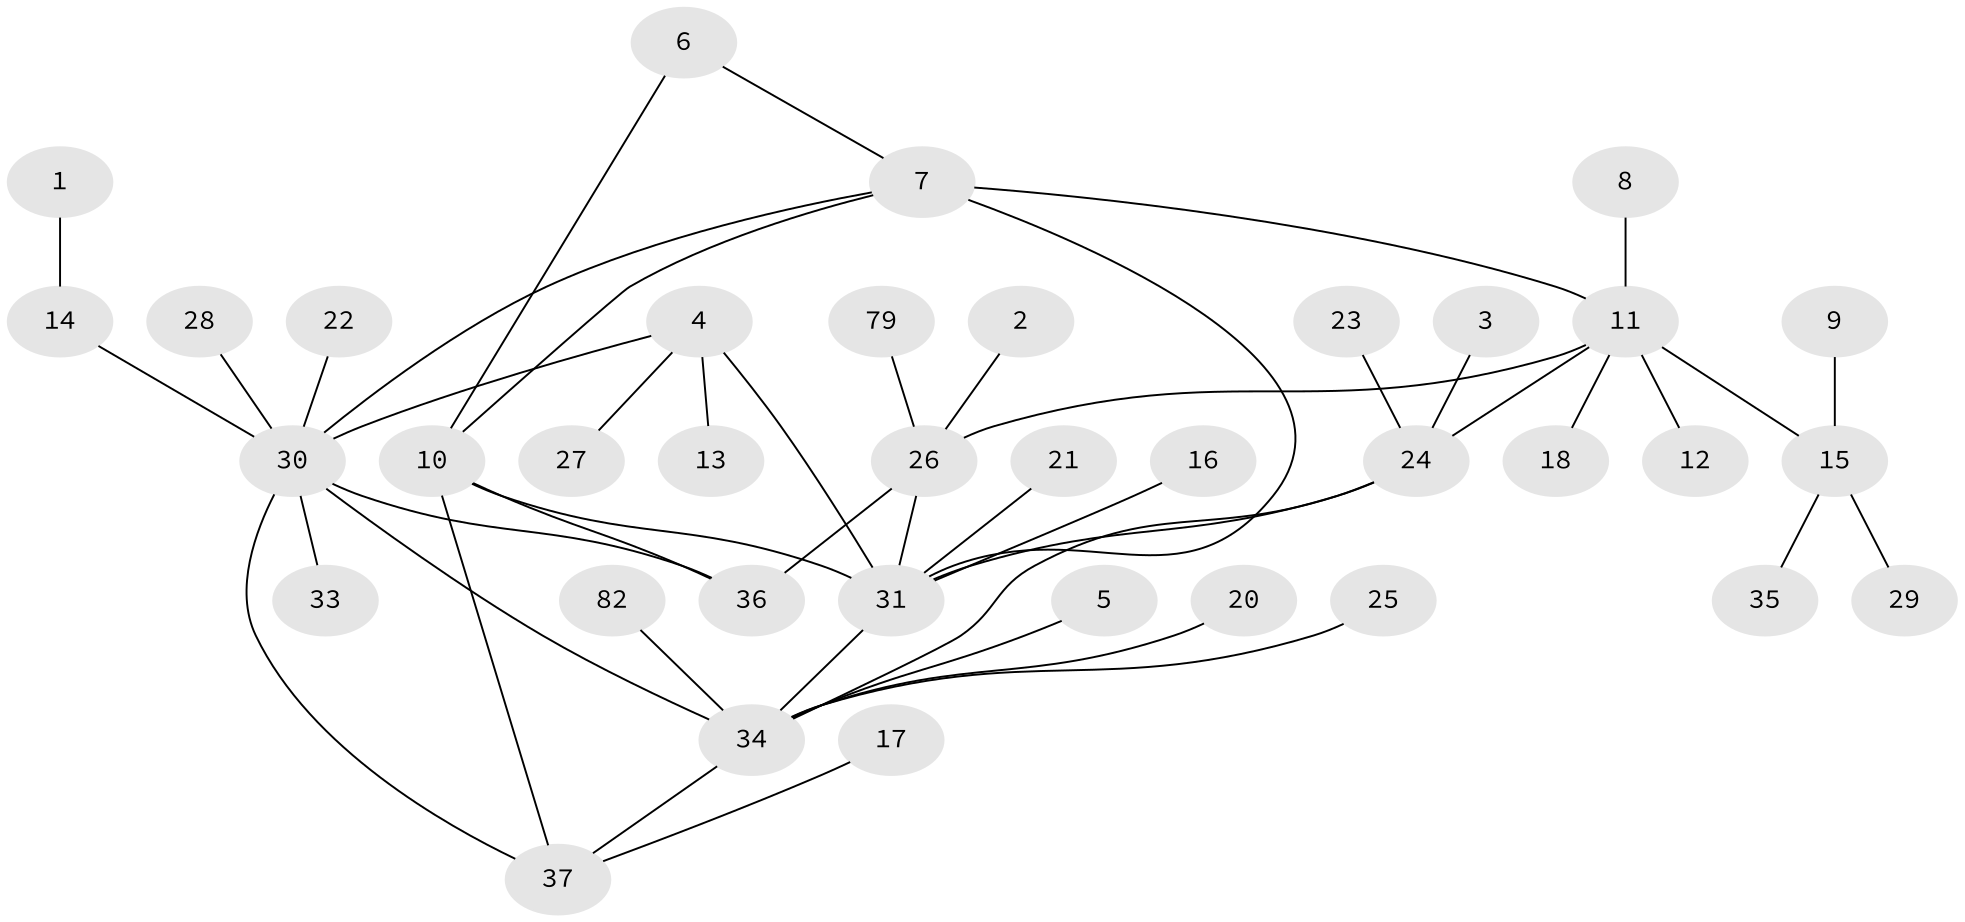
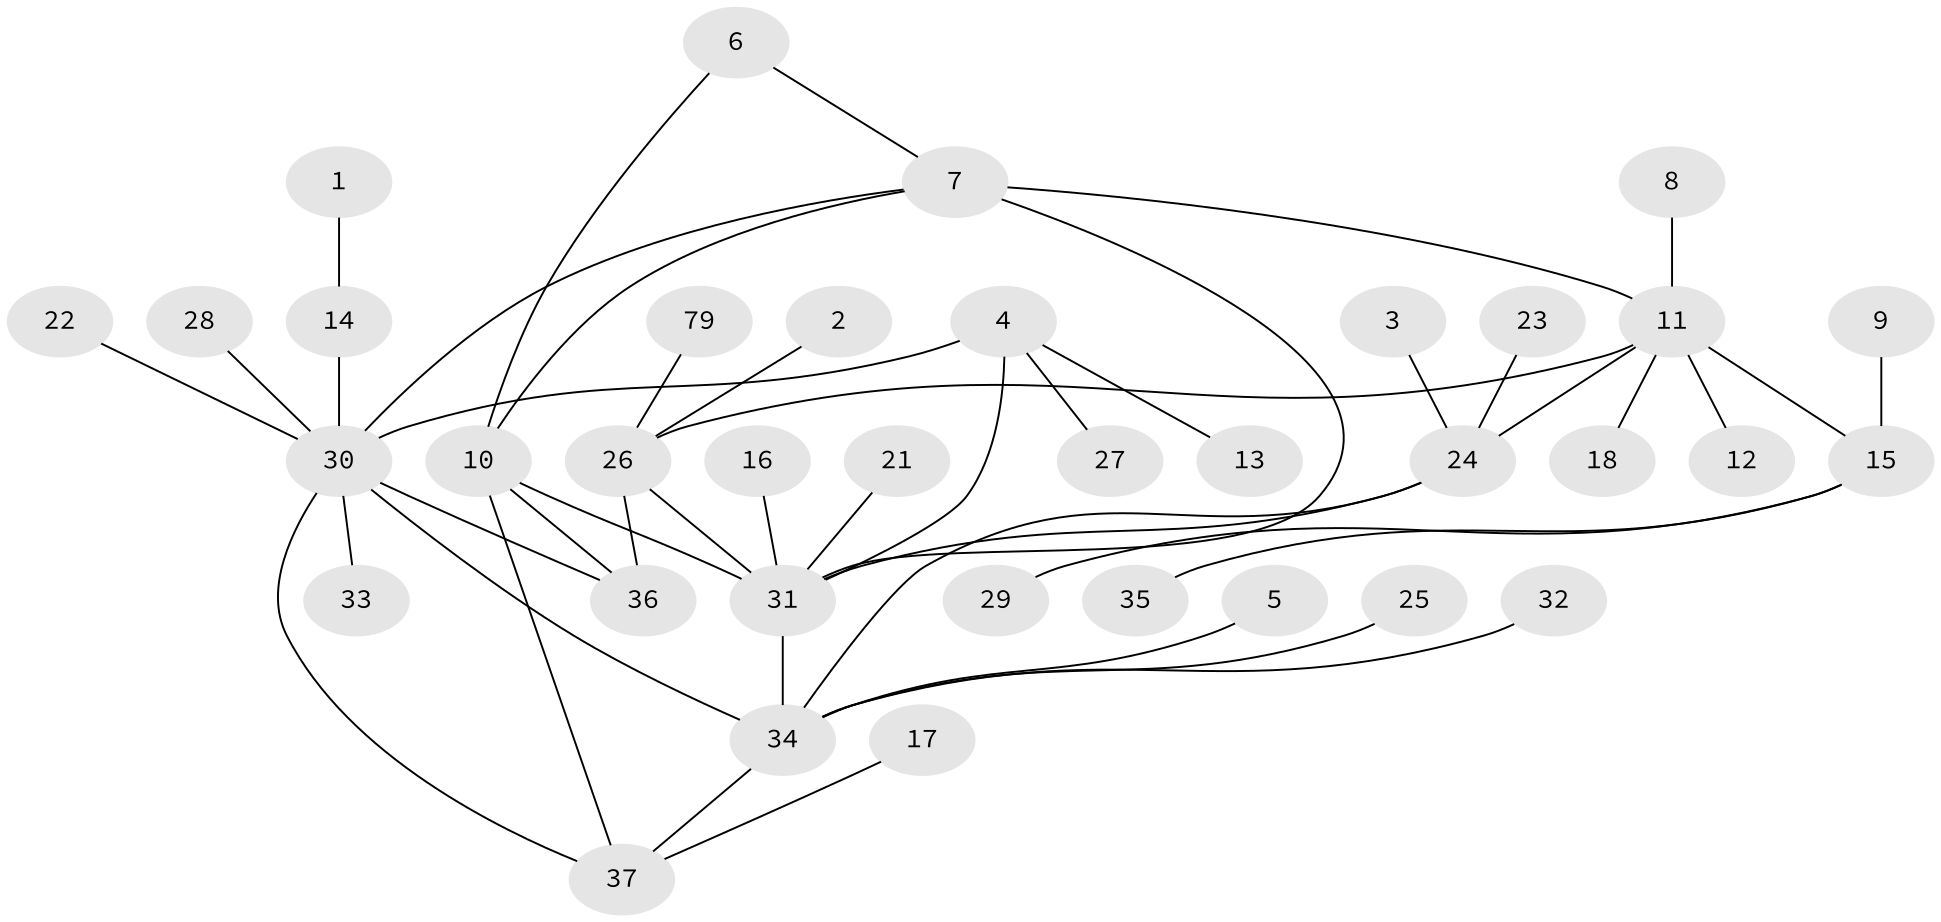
  graph {
    fontname="Source Code Pro"
    node [color=gray90 fontname="Source Code Pro" style=filled]
    edge [fontname="Source Code Pro" weight=1.0]
    1
    14
    30
    34
    36
    37
    33
    2
    26
    31
    3
    24
    4
    13
    27
    16
    5
    6
    7
    10
    11
    15
    12
    18
    8
    9
    29
    35
    17
    n30 [label=79]
-   20
    21
    22
    23
    25
    28
-   32 [label=82]
+   32
    1 -- 14
    14 -- 30
    30 -- 34
    30 -- 36
    30 -- 37
    30 -- 33
    34 -- 37 [weight=2.0]
    2 -- 26
    26 -- 36
    26 -- 31 [weight=2.0]
    31 -- 34
    3 -- 24
    24 -- 34
    24 -- 31
    4 -- 30 [weight=2.0]
    4 -- 31
    4 -- 13
    4 -- 27
    16 -- 31
    5 -- 34
    6 -- 7
    6 -- 10
    7 -- 30
    7 -- 31
    7 -- 10
    7 -- 11 [weight=2.0]
    10 -- 36
    10 -- 37 [weight=2.0]
    10 -- 31 [weight=2.0]
    11 -- 26
    11 -- 24
    11 -- 15
    11 -- 12
    11 -- 18
    15 -- 29
    15 -- 35
    8 -- 11
    9 -- 15
    17 -- 37
    n30 -- 26
-   20 -- 34
    21 -- 31
    22 -- 30
    23 -- 24
    25 -- 34
    28 -- 30
    32 -- 34
  }
